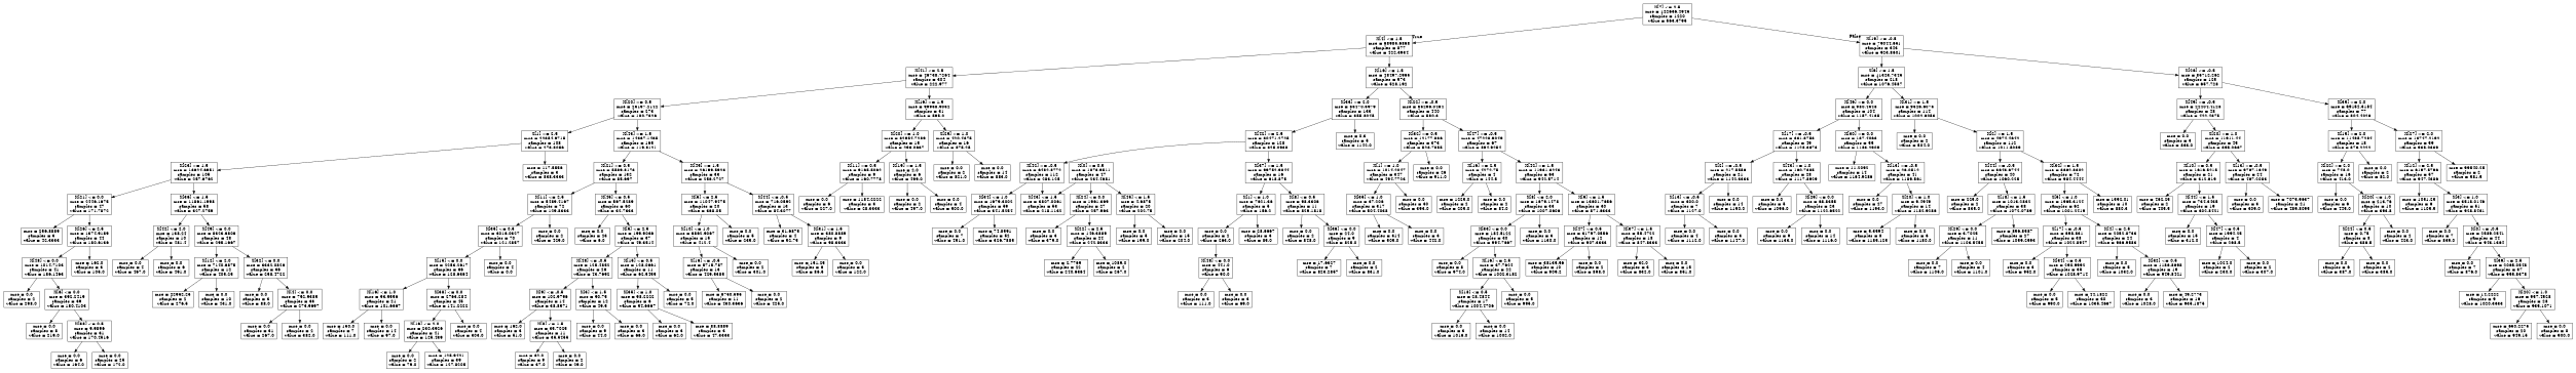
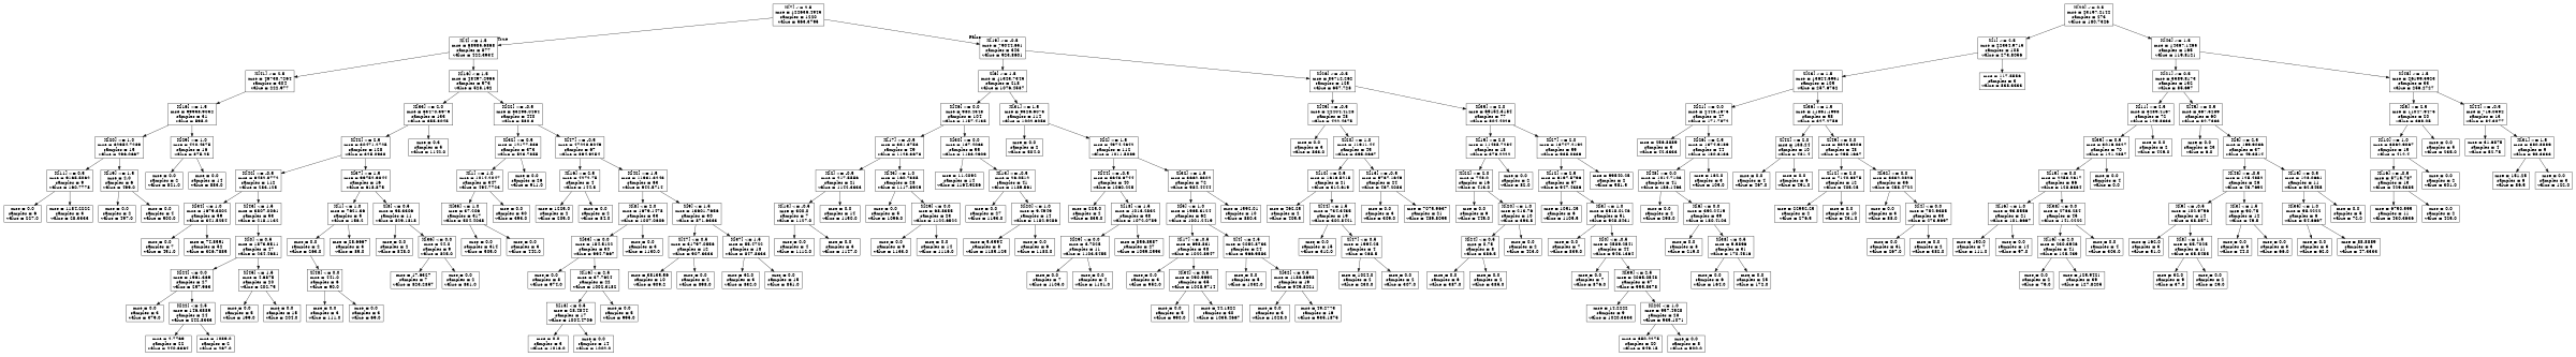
  digraph {
    node [shape=box]
    n1 [label="X[7] <= 2.5\nmse = 122636.4945\nsamples = 1220\nvalue = 563.3795"]
    n2 [label="X[4] <= 1.5\nmse = 68985.6868\nsamples = 877\nvalue = 422.3934"]
    n3 [label="X[19] <= -0.5\nmse = 79044.651\nsamples = 343\nvalue = 923.8601"]
    n4 [label="X[41] <= 2.5\nmse = 46738.7264\nsamples = 304\nvalue = 222.977"]
    n5 [label="X[16] <= 1.5\nmse = 48497.2965\nsamples = 573\nvalue = 528.192"]
    n6 [label="X[6] <= 1.5\nmse = 11323.7345\nsamples = 218\nvalue = 1076.4587"]
    n7 [label="X[26] <= -0.5\nmse = 85712.262\nsamples = 125\nvalue = 657.728"]
    n8 [label="X[20] <= 0.5\nmse = 23197.2142\nsamples = 273\nvalue = 180.7326"]
    n9 [label="X[16] <= 1.5\nmse = 99938.9032\nsamples = 31\nvalue = 595.0"]
    n10 [label="X[33] <= 2.0\nmse = 53470.3979\nsamples = 133\nvalue = 355.8045"]
    n11 [label="X[22] <= -0.5\nmse = 35296.0464\nsamples = 440\nvalue = 580.3"]
    n12 [label="X[1] <= 2.5\nmse = 22354.9715\nsamples = 108\nvalue = 273.8056"]
    n13 [label="X[43] <= 1.5\nmse = 14367.1465\nsamples = 165\nvalue = 119.8121"]
    n14 [label="X[20] <= 1.0\nmse = 32954.7289\nsamples = 15\nvalue = 296.0667"]
    n15 [label="X[29] <= 1.0\nmse = 420.4375\nsamples = 16\nvalue = 875.25"]
    n16 [label="X[23] <= 1.5\nmse = 13624.6951\nsamples = 105\nvalue = 257.6762"]
    n17 [label="mse = 117.5556\nsamples = 3\nvalue = 838.3333"]
    n18 [label="X[21] <= 0.5\nmse = 5589.8173\nsamples = 132\nvalue = 85.697"]
    n19 [label="X[45] <= 1.5\nmse = 26199.5923\nsamples = 33\nvalue = 256.2727"]
    n20 [label="X[21] <= 0.0\nmse = 2446.1675\nsamples = 47\nvalue = 171.7872"]
    n21 [label="X[36] <= 1.5\nmse = 11861.1998\nsamples = 58\nvalue = 327.2759"]
    n22 [label="mse = 256.8889\nsamples = 3\nvalue = 42.3333"]
    n23 [label="X[26] <= 2.5\nmse = 1374.9189\nsamples = 44\nvalue = 180.6136"]
    n24 [label="X[42] <= 2.0\nmse = 138.24\nsamples = 10\nvalue = 481.4"]
    n25 [label="X[49] <= 0.0\nmse = 8323.6806\nsamples = 48\nvalue = 295.1667"]
    n26 [label="X[48] <= 0.0\nmse = 1014.7103\nsamples = 41\nvalue = 186.1463"]
    n27 [label="mse = 162.0\nsamples = 3\nvalue = 105.0"]
    n28 [label="mse = 0.0\nsamples = 2\nvalue = 298.0"]
    n29 [label="X[6] <= 0.0\nmse = 392.2419\nsamples = 39\nvalue = 180.4103"]
    n30 [label="mse = 0.0\nsamples = 8\nvalue = 219.0"]
    n31 [label="X[38] <= 0.5\nmse = 9.9896\nsamples = 31\nvalue = 170.4516"]
    n32 [label="mse = 0.0\nsamples = 6\nvalue = 164.0"]
    n33 [label="mse = 0.0\nsamples = 25\nvalue = 172.0"]
    n34 [label="mse = 0.0\nsamples = 4\nvalue = 467.0"]
    n35 [label="mse = 0.0\nsamples = 6\nvalue = 491.0"]
    n36 [label="X[12] <= 2.0\nmse = 7140.6875\nsamples = 12\nvalue = 405.25"]
    n37 [label="X[32] <= 0.0\nmse = 3332.0826\nsamples = 36\nvalue = 258.4722"]
    n38 [label="mse = 22952.25\nsamples = 2\nvalue = 276.5"]
    n39 [label="mse = 0.0\nsamples = 10\nvalue = 431.0"]
    n40 [label="mse = 0.0\nsamples = 3\nvalue = 88.0"]
    n41 [label="X[4] <= 0.0\nmse = 752.9385\nsamples = 33\nvalue = 273.9697"]
    n42 [label="mse = 0.0\nsamples = 31\nvalue = 267.0"]
    n43 [label="mse = 0.0\nsamples = 2\nvalue = 382.0"]
    n44 [label="X[11] <= 2.5\nmse = 5489.4167\nsamples = 72\nvalue = 129.8333"]
    n45 [label="X[45] <= 0.5\nmse = 567.5289\nsamples = 60\nvalue = 32.7333"]
    n46 [label="X[5] <= 2.5\nmse = 11047.9475\nsamples = 20\nvalue = 368.05"]
    n47 [label="X[44] <= -0.5\nmse = 716.0592\nsamples = 13\nvalue = 84.3077"]
    n48 [label="X[35] <= 0.5\nmse = 3016.0327\nsamples = 70\nvalue = 121.2857"]
    n49 [label="mse = 0.0\nsamples = 2\nvalue = 429.0"]
    n50 [label="mse = 0.0\nsamples = 23\nvalue = 6.0"]
    n51 [label="X[5] <= 2.5\nmse = 199.9036\nsamples = 37\nvalue = 49.3514"]
    n52 [label="X[15] <= 0.0\nmse = 2253.2617\nsamples = 66\nvalue = 128.6364"]
    n53 [label="mse = 0.0\nsamples = 4\nvalue = 0.0"]
    n54 [label="X[16] <= 1.0\nmse = 93.5556\nsamples = 21\nvalue = 101.6667"]
    n55 [label="X[38] <= 0.0\nmse = 2763.284\nsamples = 45\nvalue = 141.2222"]
    n56 [label="mse = 150.0\nsamples = 7\nvalue = 111.0"]
    n57 [label="mse = 0.0\nsamples = 14\nvalue = 97.0"]
    n58 [label="X[16] <= 2.0\nmse = 230.3926\nsamples = 41\nvalue = 125.439"]
    n59 [label="mse = 0.0\nsamples = 4\nvalue = 303.0"]
    n60 [label="mse = 0.0\nsamples = 2\nvalue = 79.0"]
    n61 [label="mse = 125.9421\nsamples = 39\nvalue = 127.8205"]
    n62 [label="X[48] <= -0.5\nmse = 125.4852\nsamples = 26\nvalue = 43.7692"]
    n63 [label="X[15] <= 0.5\nmse = 128.0661\nsamples = 11\nvalue = 62.5455"]
    n64 [label="X[9] <= -0.5\nmse = 102.9796\nsamples = 14\nvalue = 38.8571"]
    n65 [label="X[3] <= 1.5\nmse = 90.75\nsamples = 12\nvalue = 49.5"]
    n66 [label="X[35] <= 1.0\nmse = 98.2222\nsamples = 6\nvalue = 54.6667"]
    n67 [label="mse = 0.0\nsamples = 5\nvalue = 72.0"]
    n68 [label="mse = 162.0\nsamples = 3\nvalue = 51.0"]
    n69 [label="X[8] <= 1.5\nmse = 35.7025\nsamples = 11\nvalue = 35.5455"]
    n70 [label="mse = 0.0\nsamples = 9\nvalue = 44.0"]
    n71 [label="mse = 0.0\nsamples = 3\nvalue = 66.0"]
    n72 [label="mse = 32.0\nsamples = 9\nvalue = 37.0"]
    n73 [label="mse = 0.0\nsamples = 2\nvalue = 29.0"]
    n74 [label="mse = 0.0\nsamples = 3\nvalue = 62.0"]
    n75 [label="mse = 88.8889\nsamples = 3\nvalue = 47.3333"]
    n76 [label="X[10] <= 1.0\nmse = 6862.9067\nsamples = 15\nvalue = 412.4"]
    n77 [label="mse = 0.0\nsamples = 5\nvalue = 235.0"]
    n78 [label="mse = 31.6875\nsamples = 4\nvalue = 52.75"]
    n79 [label="X[31] <= 1.5\nmse = 380.8889\nsamples = 9\nvalue = 98.3333"]
    n80 [label="X[16] <= -0.5\nmse = 5715.787\nsamples = 13\nvalue = 429.5385"]
    n81 [label="mse = 0.0\nsamples = 2\nvalue = 301.0"]
    n82 [label="mse = 6750.595\nsamples = 11\nvalue = 430.3636"]
    n83 [label="mse = 0.0\nsamples = 2\nvalue = 425.0"]
    n84 [label="mse = 151.25\nsamples = 6\nvalue = 86.5"]
    n85 [label="mse = 0.0\nsamples = 3\nvalue = 122.0"]
    n86 [label="X[11] <= 0.5\nmse = 9165.5062\nsamples = 9\nvalue = 160.7778"]
    n87 [label="X[19] <= 1.5\nmse = 2.0\nsamples = 6\nvalue = 499.0"]
    n88 [label="mse = 0.0\nsamples = 2\nvalue = 821.0"]
    n89 [label="mse = 0.0\nsamples = 14\nvalue = 883.0"]
    n90 [label="mse = 0.0\nsamples = 6\nvalue = 227.0"]
    n91 [label="mse = 1184.2222\nsamples = 3\nvalue = 28.3333"]
    n92 [label="mse = 0.0\nsamples = 2\nvalue = 497.0"]
    n93 [label="mse = 0.0\nsamples = 4\nvalue = 500.0"]
    n94 [label="X[42] <= 2.5\nmse = 30471.2725\nsamples = 128\nvalue = 325.0938"]
    n95 [label="mse = 0.3\nsamples = 5\nvalue = 1142.0"]
    n96 [label="X[32] <= 0.5\nmse = 12177.836\nsamples = 373\nvalue = 523.7855"]
    n97 [label="X[47] <= -0.5\nmse = 47228.9049\nsamples = 67\nvalue = 894.9254"]
    n98 [label="X[42] <= -0.5\nmse = 6482.8772\nsamples = 112\nvalue = 283.125"]
    n99 [label="X[37] <= 1.5\nmse = 99752.9844\nsamples = 16\nvalue = 618.875"]
    n100 [label="X[34] <= 1.0\nmse = 1679.3002\nsamples = 59\nvalue = 341.5254"]
    n101 [label="X[43] <= 1.5\nmse = 3807.0061\nsamples = 53\nvalue = 218.1132"]
    n102 [label="X[1] <= 1.0\nmse = 7621.36\nsamples = 5\nvalue = 156.2"]
    n103 [label="X[8] <= 0.5\nmse = 98.3306\nsamples = 11\nvalue = 829.1818"]
    n104 [label="mse = 0.0\nsamples = 7\nvalue = 451.0"]
    n105 [label="mse = 74.8591\nsamples = 52\nvalue = 326.7885"]
    n106 [label="X[0] <= 0.5\nmse = 1873.9511\nsamples = 47\nvalue = 234.4681"]
    n107 [label="X[24] <= 0.0\nmse = 1961.369\nsamples = 27\nvalue = 257.963"]
    n108 [label="X[45] <= 1.5\nmse = 4.6875\nsamples = 20\nvalue = 202.75"]
    n109 [label="X[48] <= 0.0\nmse = 441.0\nsamples = 6\nvalue = 90.0"]
    n110 [label="mse = 0.0\nsamples = 3\nvalue = 111.0"]
    n111 [label="mse = 0.0\nsamples = 3\nvalue = 69.0"]
    n112 [label="mse = 0.0\nsamples = 3\nvalue = 379.0"]
    n113 [label="X[22] <= 2.5\nmse = 146.3889\nsamples = 24\nvalue = 242.8333"]
    n114 [label="mse = 0.0\nsamples = 5\nvalue = 199.0"]
    n115 [label="mse = 0.0\nsamples = 15\nvalue = 204.0"]
    n116 [label="mse = 2.7769\nsamples = 22\nvalue = 240.6364"]
    n117 [label="mse = 1089.0\nsamples = 2\nvalue = 267.0"]
    n118 [label="mse = 0.0\nsamples = 2\nvalue = 263.0"]
    n119 [label="mse = 28.6667\nsamples = 3\nvalue = 85.0"]
    n120 [label="mse = 0.0\nsamples = 2\nvalue = 848.0"]
    n121 [label="X[36] <= 0.0\nmse = 24.0\nsamples = 9\nvalue = 825.0"]
    n122 [label="mse = 17.6327\nsamples = 7\nvalue = 823.2857"]
    n123 [label="mse = 0.0\nsamples = 2\nvalue = 831.0"]
    n124 [label="X[1] <= 1.0\nmse = 1014.2047\nsamples = 347\nvalue = 494.7723"]
    n125 [label="mse = 0.0\nsamples = 26\nvalue = 911.0"]
    n126 [label="X[16] <= 2.5\nmse = 4272.75\nsamples = 4\nvalue = 144.5"]
    n127 [label="X[42] <= 1.5\nmse = 11931.3243\nsamples = 63\nvalue = 942.5714"]
    n128 [label="X[35] <= 1.0\nmse = 37.206\nsamples = 317\nvalue = 504.4038"]
    n129 [label="mse = 0.0\nsamples = 30\nvalue = 393.0"]
    n130 [label="mse = 0.0\nsamples = 314\nvalue = 505.0"]
    n131 [label="mse = 0.0\nsamples = 3\nvalue = 442.0"]
    n132 [label="mse = 1225.0\nsamples = 2\nvalue = 205.0"]
    n133 [label="mse = 0.0\nsamples = 2\nvalue = 84.0"]
    n134 [label="X[8] <= 2.0\nmse = 1679.1478\nsamples = 33\nvalue = 1007.0606"]
    n135 [label="X[9] <= 1.5\nmse = 13601.7656\nsamples = 30\nvalue = 871.6333"]
    n136 [label="X[33] <= 0.0\nmse = 184.5122\nsamples = 30\nvalue = 994.7667"]
    n137 [label="mse = 0.0\nsamples = 3\nvalue = 1130.0"]
    n138 [label="X[47] <= 0.5\nmse = 31797.0556\nsamples = 12\nvalue = 907.3333"]
    n139 [label="X[37] <= 1.5\nmse = 55.4722\nsamples = 18\nvalue = 847.8333"]
    n140 [label="mse = 0.0\nsamples = 8\nvalue = 974.0"]
    n141 [label="X[16] <= 2.5\nmse = 37.7624\nsamples = 22\nvalue = 1002.3182"]
    n142 [label="X[18] <= 0.5\nmse = 28.4844\nsamples = 17\nvalue = 1004.4706"]
    n143 [label="mse = 0.0\nsamples = 5\nvalue = 995.0"]
    n144 [label="mse = 0.0\nsamples = 3\nvalue = 1016.0"]
    n145 [label="mse = 0.0\nsamples = 14\nvalue = 1002.0"]
    n146 [label="mse = 38135.56\nsamples = 10\nvalue = 909.2"]
    n147 [label="mse = 0.0\nsamples = 2\nvalue = 898.0"]
    n148 [label="mse = 32.0\nsamples = 3\nvalue = 832.0"]
    n149 [label="mse = 0.0\nsamples = 15\nvalue = 851.0"]
    n150 [label="X[46] <= 0.0\nmse = 980.4348\nsamples = 104\nvalue = 1157.4135"]
    n151 [label="X[31] <= 1.5\nmse = 9326.6073\nsamples = 114\nvalue = 1002.6053"]
    n152 [label="X[49] <= -0.5\nmse = 22404.4128\nsamples = 48\nvalue = 422.4375"]
    n153 [label="X[35] <= 2.0\nmse = 69152.3184\nsamples = 77\nvalue = 804.4026"]
    n154 [label="X[17] <= -0.5\nmse = 331.3753\nsamples = 49\nvalue = 1128.3673"]
    n155 [label="X[30] <= 0.0\nmse = 137.4063\nsamples = 55\nvalue = 1183.2909"]
    n156 [label="mse = 0.0\nsamples = 2\nvalue = 504.0"]
    n157 [label="X[2] <= 1.5\nmse = 4974.4642\nsamples = 112\nvalue = 1011.5089"]
    n158 [label="X[2] <= -0.5\nmse = 217.5556\nsamples = 21\nvalue = 1142.3333"]
    n159 [label="X[43] <= 1.0\nmse = 160.7385\nsamples = 28\nvalue = 1117.8929"]
    n160 [label="mse = 11.2092\nsamples = 14\nvalue = 1164.9286"]
    n161 [label="X[13] <= -0.5\nmse = 26.0512\nsamples = 41\nvalue = 1189.561"]
    n162 [label="X[13] <= -0.5\nmse = 300.0\nsamples = 7\nvalue = 1127.0"]
    n163 [label="mse = 0.0\nsamples = 14\nvalue = 1150.0"]
    n164 [label="mse = 0.0\nsamples = 5\nvalue = 1096.0"]
    n165 [label="X[29] <= 0.0\nmse = 68.8355\nsamples = 23\nvalue = 1122.6522"]
    n166 [label="mse = 0.0\nsamples = 4\nvalue = 1112.0"]
    n167 [label="mse = 0.0\nsamples = 3\nvalue = 1147.0"]
    n168 [label="mse = 0.0\nsamples = 9\nvalue = 1133.0"]
    n169 [label="mse = 0.0\nsamples = 14\nvalue = 1116.0"]
    n170 [label="mse = 0.0\nsamples = 27\nvalue = 1193.0"]
    n171 [label="X[20] <= 1.0\nmse = 9.4949\nsamples = 14\nvalue = 1182.9286"]
    n172 [label="mse = 5.3594\nsamples = 8\nvalue = 1185.125"]
    n173 [label="mse = 0.0\nsamples = 6\nvalue = 1180.0"]
    n174 [label="X[44] <= -0.5\nmse = 3643.6744\nsamples = 40\nvalue = 1060.225"]
    n175 [label="X[32] <= 1.5\nmse = 3662.8302\nsamples = 72\nvalue = 984.4444"]
    n176 [label="mse = 225.0\nsamples = 2\nvalue = 835.0"]
    n177 [label="X[18] <= 1.5\nmse = 1013.2832\nsamples = 38\nvalue = 1072.0789"]
    n178 [label="X[5] <= 1.0\nmse = 1965.3124\nsamples = 62\nvalue = 1001.2419"]
    n179 [label="mse = 1592.01\nsamples = 10\nvalue = 880.3"]
    n180 [label="X[29] <= 0.0\nmse = 3.7025\nsamples = 11\nvalue = 1103.5455"]
    n181 [label="mse = 856.8587\nsamples = 27\nvalue = 1059.2593"]
    n182 [label="mse = 0.0\nsamples = 7\nvalue = 1105.0"]
    n183 [label="mse = 0.0\nsamples = 4\nvalue = 1101.0"]
    n184 [label="X[17] <= -0.5\nmse = 698.831\nsamples = 38\nvalue = 1022.8947"]
    n185 [label="X[4] <= 2.5\nmse = 2052.8733\nsamples = 24\nvalue = 966.9583"]
    n186 [label="mse = 0.0\nsamples = 3\nvalue = 952.0"]
    n187 [label="X[34] <= 0.5\nmse = 290.9992\nsamples = 35\nvalue = 1028.9714"]
    n188 [label="mse = 0.0\nsamples = 5\nvalue = 1032.0"]
    n189 [label="X[32] <= 0.5\nmse = 1186.8698\nsamples = 19\nvalue = 949.8421"]
    n190 [label="mse = 0.0\nsamples = 5\nvalue = 990.0"]
    n191 [label="mse = 44.1822\nsamples = 30\nvalue = 1035.4667"]
    n192 [label="mse = 0.0\nsamples = 3\nvalue = 1028.0"]
    n193 [label="mse = 49.2773\nsamples = 16\nvalue = 935.1875"]
    n194 [label="mse = 0.0\nsamples = 3\nvalue = 833.0"]
    n195 [label="X[20] <= 1.0\nmse = 11911.44\nsamples = 45\nvalue = 395.0667"]
    n196 [label="X[15] <= 2.0\nmse = 11485.7284\nsamples = 18\nvalue = 376.2222"]
    n197 [label="X[27] <= 2.0\nmse = 13747.2192\nsamples = 59\nvalue = 935.0339"]
    n198 [label="X[10] <= 0.5\nmse = 1616.5215\nsamples = 21\nvalue = 312.619"]
    n199 [label="X[13] <= -0.5\nmse = 9767.1649\nsamples = 24\nvalue = 467.2083"]
    n200 [label="mse = 462.25\nsamples = 2\nvalue = 405.5"]
    n201 [label="X[44] <= 1.5\nmse = 734.3435\nsamples = 19\nvalue = 302.8421"]
    n202 [label="mse = 0.0\nsamples = 3\nvalue = 309.0"]
    n203 [label="mse = 7075.9637\nsamples = 21\nvalue = 489.8095"]
    n204 [label="mse = 0.0\nsamples = 15\nvalue = 312.0"]
    n205 [label="X[47] <= 0.5\nmse = 1994.25\nsamples = 4\nvalue = 268.5"]
    n206 [label="mse = 1024.0\nsamples = 2\nvalue = 230.0"]
    n207 [label="mse = 0.0\nsamples = 2\nvalue = 307.0"]
    n208 [label="X[22] <= 2.0\nmse = 748.0\nsamples = 16\nvalue = 413.0"]
    n209 [label="mse = 0.0\nsamples = 2\nvalue = 82.0"]
    n210 [label="X[12] <= 2.5\nmse = 6197.5796\nsamples = 57\nvalue = 947.4386"]
    n211 [label="mse = 99540.25\nsamples = 2\nvalue = 581.5"]
    n212 [label="mse = 0.0\nsamples = 6\nvalue = 445.0"]
    n213 [label="X[20] <= 1.0\nmse = 213.76\nsamples = 10\nvalue = 393.8"]
    n214 [label="X[24] <= 0.5\nmse = 0.75\nsamples = 8\nvalue = 386.5"]
    n215 [label="mse = 0.0\nsamples = 2\nvalue = 423.0"]
    n216 [label="mse = 0.0\nsamples = 6\nvalue = 387.0"]
    n217 [label="mse = 0.0\nsamples = 2\nvalue = 385.0"]
    n218 [label="mse = 1051.25\nsamples = 6\nvalue = 1105.5"]
    n219 [label="X[3] <= 1.0\nmse = 3518.0146\nsamples = 51\nvalue = 928.8431"]
    n220 [label="mse = 0.0\nsamples = 7\nvalue = 839.0"]
    n221 [label="X[0] <= -0.5\nmse = 2589.2541\nsamples = 44\nvalue = 943.1364"]
    n222 [label="mse = 0.0\nsamples = 7\nvalue = 876.0"]
    n223 [label="X[39] <= 2.5\nmse = 2065.0548\nsamples = 37\nvalue = 955.8378"]
    n224 [label="mse = 14.2222\nsamples = 9\nvalue = 1020.3333"]
    n225 [label="X[20] <= 1.0\nmse = 957.4528\nsamples = 28\nvalue = 935.1071"]
    n226 [label="mse = 650.2275\nsamples = 20\nvalue = 949.15"]
    n227 [label="mse = 0.0\nsamples = 8\nvalue = 900.0"]
    n1 -> n2 [headlabel=True labelangle=45 labeldistance=2.5]
    n1 -> n3 [headlabel=False labelangle=-45 labeldistance=2.5]
    n2 -> n4
    n2 -> n5
    n3 -> n6
    n3 -> n7
-   n4 -> n8
    n4 -> n9
    n5 -> n10
    n5 -> n11
    n6 -> n150
    n6 -> n151
    n7 -> n152
    n7 -> n153
    n8 -> n12
    n8 -> n13
    n9 -> n14
    n9 -> n15
    n10 -> n94
    n10 -> n95
    n11 -> n96
    n11 -> n97
    n12 -> n16
    n12 -> n17
    n13 -> n18
    n13 -> n19
    n14 -> n86
    n14 -> n87
    n15 -> n88
    n15 -> n89
    n16 -> n20
    n16 -> n21
    n18 -> n44
    n18 -> n45
    n19 -> n46
    n19 -> n47
    n20 -> n22
    n20 -> n23
    n21 -> n24
    n21 -> n25
    n23 -> n26
    n23 -> n27
    n24 -> n34
    n24 -> n35
    n25 -> n36
    n25 -> n37
    n26 -> n28
    n26 -> n29
    n29 -> n30
    n29 -> n31
    n31 -> n32
    n31 -> n33
    n36 -> n38
    n36 -> n39
    n37 -> n40
    n37 -> n41
    n41 -> n42
    n41 -> n43
    n44 -> n48
    n44 -> n49
    n45 -> n50
    n45 -> n51
    n46 -> n76
    n46 -> n77
    n47 -> n78
    n47 -> n79
    n48 -> n52
    n48 -> n53
    n51 -> n62
    n51 -> n63
    n52 -> n54
    n52 -> n55
    n54 -> n56
    n54 -> n57
    n55 -> n58
    n55 -> n59
    n58 -> n60
    n58 -> n61
    n62 -> n64
    n62 -> n65
    n63 -> n66
    n63 -> n67
    n64 -> n68
    n64 -> n69
    n65 -> n70
    n65 -> n71
    n66 -> n74
    n66 -> n75
    n69 -> n72
    n69 -> n73
    n76 -> n80
    n76 -> n81
    n79 -> n84
    n79 -> n85
    n80 -> n82
    n80 -> n83
    n86 -> n90
    n86 -> n91
    n87 -> n92
    n87 -> n93
    n94 -> n98
    n94 -> n99
    n96 -> n124
    n96 -> n125
    n97 -> n126
    n97 -> n127
    n98 -> n100
    n98 -> n101
    n99 -> n102
    n99 -> n103
    n100 -> n104
    n100 -> n105
-   n106 -> n101
+   n101 -> n106
    n102 -> n118
    n102 -> n119
    n103 -> n120
    n103 -> n121
    n106 -> n107
    n106 -> n108
    n107 -> n112
    n107 -> n113
    n108 -> n114
    n108 -> n115
    n109 -> n110
    n109 -> n111
    n113 -> n116
    n113 -> n117
    n118 -> n109
    n121 -> n122
    n121 -> n123
    n124 -> n128
    n124 -> n129
    n126 -> n132
    n126 -> n133
    n127 -> n134
    n127 -> n135
    n128 -> n130
    n128 -> n131
    n134 -> n136
    n134 -> n137
    n135 -> n138
    n135 -> n139
    n136 -> n140
    n136 -> n141
    n138 -> n146
    n138 -> n147
    n139 -> n148
    n139 -> n149
    n141 -> n142
    n141 -> n143
    n142 -> n144
    n142 -> n145
    n150 -> n154
    n150 -> n155
    n151 -> n156
    n151 -> n157
    n152 -> n194
    n152 -> n195
    n153 -> n196
    n153 -> n197
    n154 -> n158
    n154 -> n159
    n155 -> n160
    n155 -> n161
    n157 -> n174
    n157 -> n175
    n158 -> n162
    n158 -> n163
    n159 -> n164
    n159 -> n165
    n161 -> n170
    n161 -> n171
    n162 -> n166
    n162 -> n167
    n165 -> n168
    n165 -> n169
    n171 -> n172
    n171 -> n173
    n174 -> n176
    n174 -> n177
    n175 -> n178
    n175 -> n179
    n177 -> n180
    n177 -> n181
    n178 -> n184
    n178 -> n185
    n180 -> n182
    n180 -> n183
    n184 -> n186
    n184 -> n187
    n185 -> n188
    n185 -> n189
    n187 -> n190
    n187 -> n191
    n189 -> n192
    n189 -> n193
    n195 -> n198
    n195 -> n199
    n196 -> n208
    n196 -> n209
    n197 -> n210
    n197 -> n211
    n198 -> n200
    n198 -> n201
    n199 -> n202
    n199 -> n203
    n201 -> n204
    n201 -> n205
    n205 -> n206
    n205 -> n207
    n208 -> n212
    n208 -> n213
    n210 -> n218
    n210 -> n219
    n213 -> n214
    n213 -> n215
    n214 -> n216
    n214 -> n217
    n219 -> n220
    n219 -> n221
    n221 -> n222
    n221 -> n223
    n223 -> n224
    n223 -> n225
    n225 -> n226
    n225 -> n227
  }
